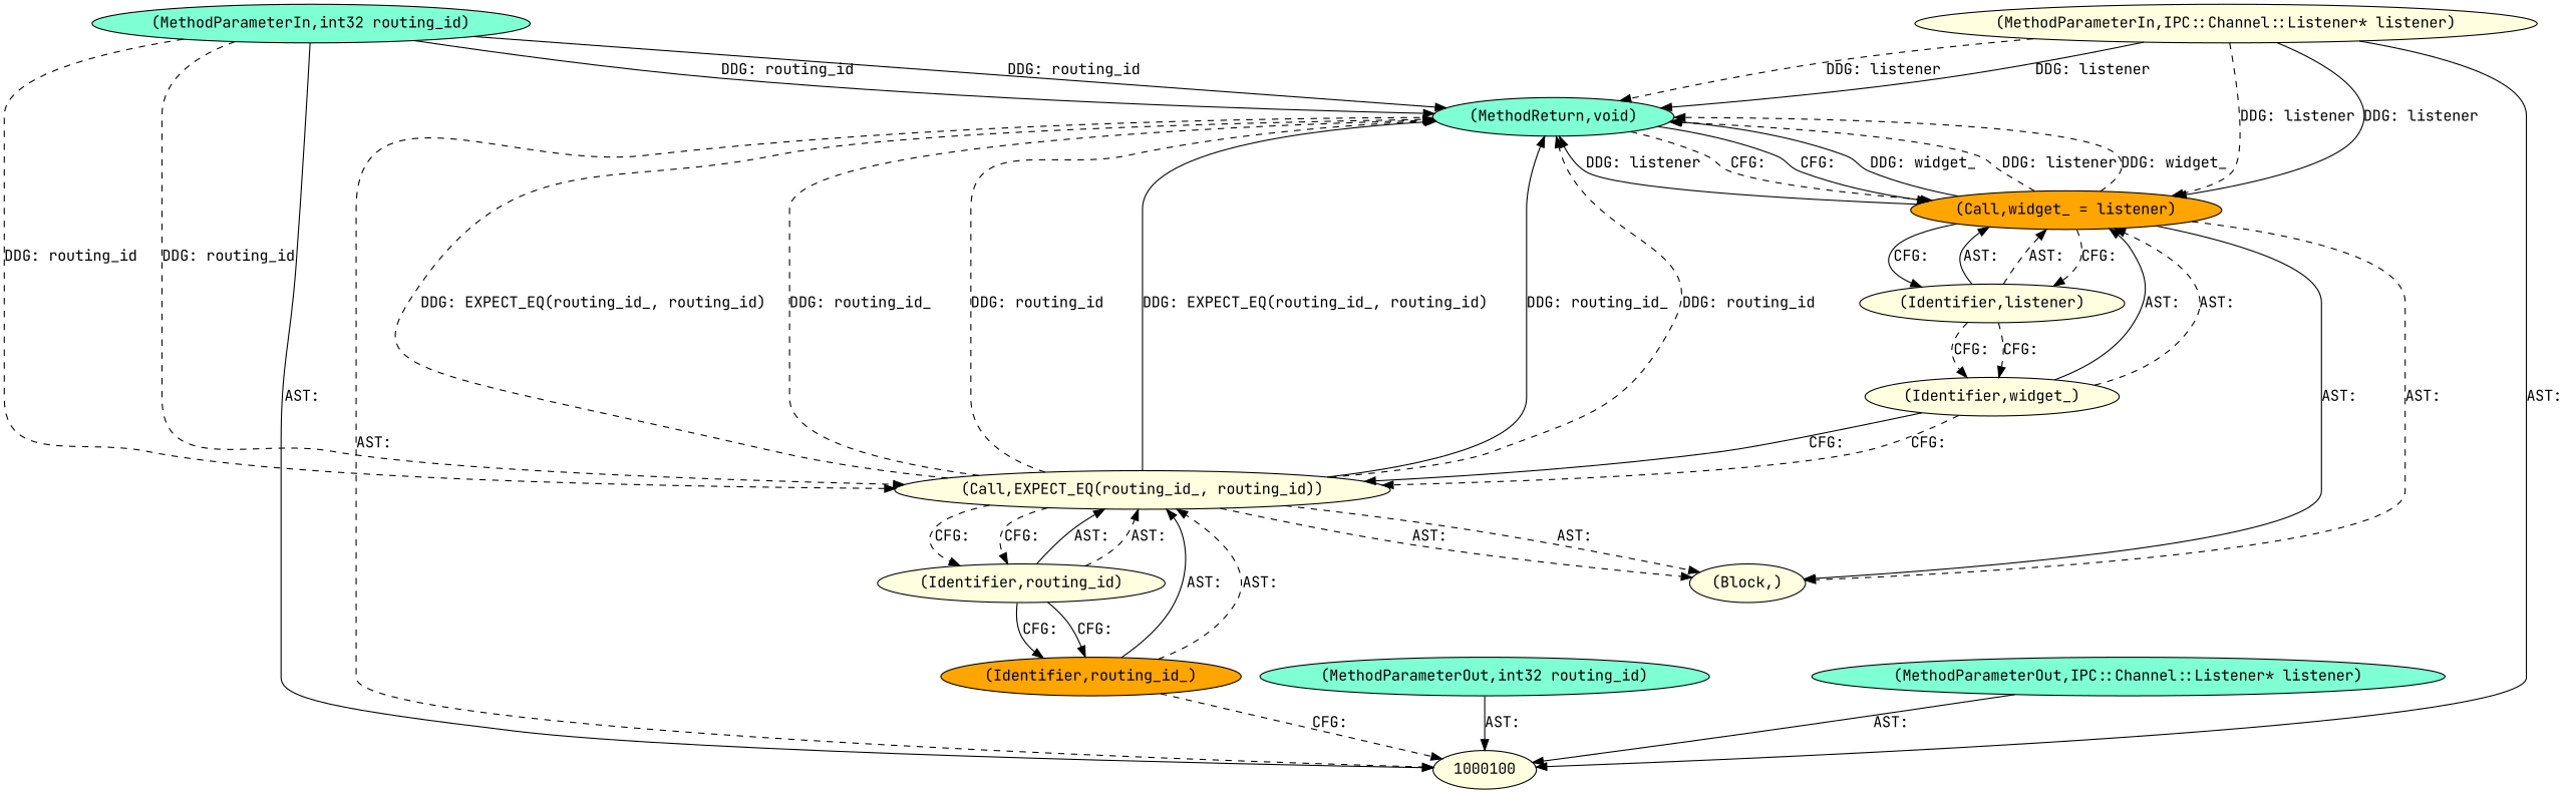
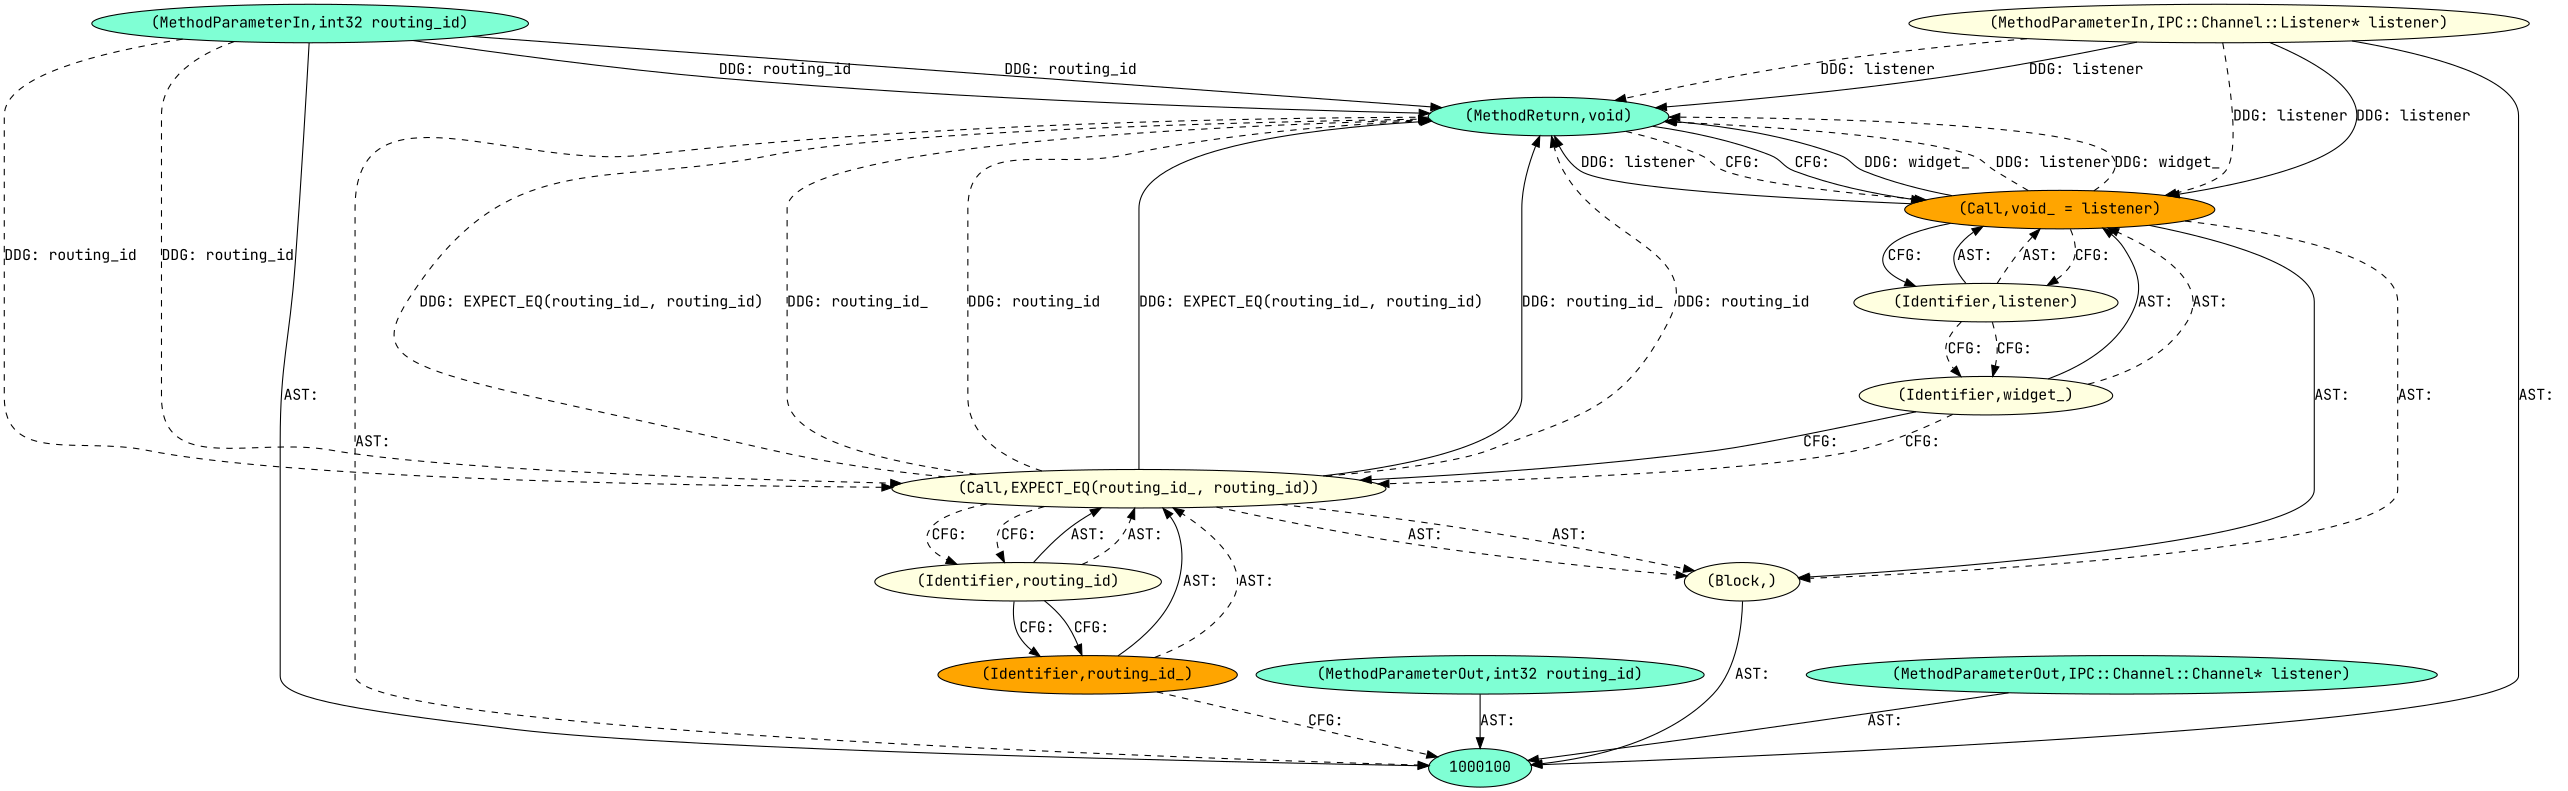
  digraph {
    fontname="JetBrains Mono"
    node [fillcolor=lightyellow fontname="JetBrains Mono" style=filled]
    edge [fontname="JetBrains Mono" style=dashed]
    n1 [fillcolor=aquamarine label="(MethodReturn,void)"]
-   n2 [fillcolor=orange label="(Call,widget_ = listener)"]
-   1000100
+   n2 [fillcolor=orange label="(Call,void_ = listener)"]
+   1000100 [fillcolor=aquamarine]
    n4 [label="(Block,)"]
    n5 [label="(Identifier,listener)"]
    n6 [fillcolor=aquamarine label="(MethodParameterIn,int32 routing_id)"]
    n7 [label="(Call,EXPECT_EQ(routing_id_, routing_id))"]
    n8 [label="(Identifier,routing_id)"]
    n9 [fillcolor=aquamarine label="(MethodParameterOut,int32 routing_id)"]
    n10 [label="(MethodParameterIn,IPC::Channel::Listener* listener)"]
-   n11 [fillcolor=aquamarine label="(MethodParameterOut,IPC::Channel::Listener* listener)"]
+   n11 [fillcolor=aquamarine label="(MethodParameterOut,IPC::Channel::Channel* listener)"]
    n12 [fillcolor=orange label="(Identifier,routing_id_)"]
    n13 [label="(Identifier,widget_)"]
    n1 -> n2 [label="CFG: "]
    n1 -> n2 [label="CFG: " style=solid]
    n1 -> 1000100 [label="AST: "]
    n2 -> n1 [label="DDG: widget_" style=solid]
    n2 -> n1 [label="DDG: listener"]
    n2 -> n1 [label="DDG: widget_"]
    n2 -> n1 [label="DDG: listener" style=solid]
    n2 -> n4 [label="AST: " style=solid]
    n2 -> n4 [label="AST: "]
    n2 -> n5 [label="CFG: "]
    n2 -> n5 [label="CFG: " style=solid]
+   n4 -> 1000100 [label="AST: " style=solid]
    n5 -> n2 [label="AST: " style=solid]
    n5 -> n2 [label="AST: "]
    n5 -> n13 [label="CFG: "]
    n5 -> n13 [label="CFG: "]
    n6 -> n1 [label="DDG: routing_id" style=solid]
    n6 -> n1 [label="DDG: routing_id" style=solid]
    n6 -> 1000100 [label="AST: " style=solid]
    n6 -> n7 [label="DDG: routing_id"]
    n6 -> n7 [label="DDG: routing_id"]
    n7 -> n1 [label="DDG: EXPECT_EQ(routing_id_, routing_id)"]
    n7 -> n1 [label="DDG: routing_id_"]
    n7 -> n1 [label="DDG: routing_id"]
    n7 -> n1 [label="DDG: EXPECT_EQ(routing_id_, routing_id)" style=solid]
    n7 -> n1 [label="DDG: routing_id_" style=solid]
    n7 -> n1 [label="DDG: routing_id"]
    n7 -> n4 [label="AST: "]
    n7 -> n4 [label="AST: "]
    n7 -> n8 [label="CFG: "]
    n7 -> n8 [label="CFG: "]
    n8 -> n7 [label="AST: " style=solid]
    n8 -> n7 [label="AST: "]
    n8 -> n12 [label="CFG: " style=solid]
    n8 -> n12 [label="CFG: " style=solid]
    n9 -> 1000100 [label="AST: " style=solid]
    n10 -> n1 [label="DDG: listener"]
    n10 -> n1 [label="DDG: listener" style=solid]
    n10 -> n2 [label="DDG: listener"]
    n10 -> n2 [label="DDG: listener" style=solid]
    n10 -> 1000100 [label="AST: " style=solid]
    n11 -> 1000100 [label="AST: " style=solid]
    n12 -> 1000100 [label="CFG: "]
    n12 -> n7 [label="AST: " style=solid]
    n12 -> n7 [label="AST: "]
    n13 -> n2 [label="AST: " style=solid]
    n13 -> n2 [label="AST: "]
    n13 -> n7 [label="CFG: "]
    n13 -> n7 [label="CFG: " style=solid]
  }
